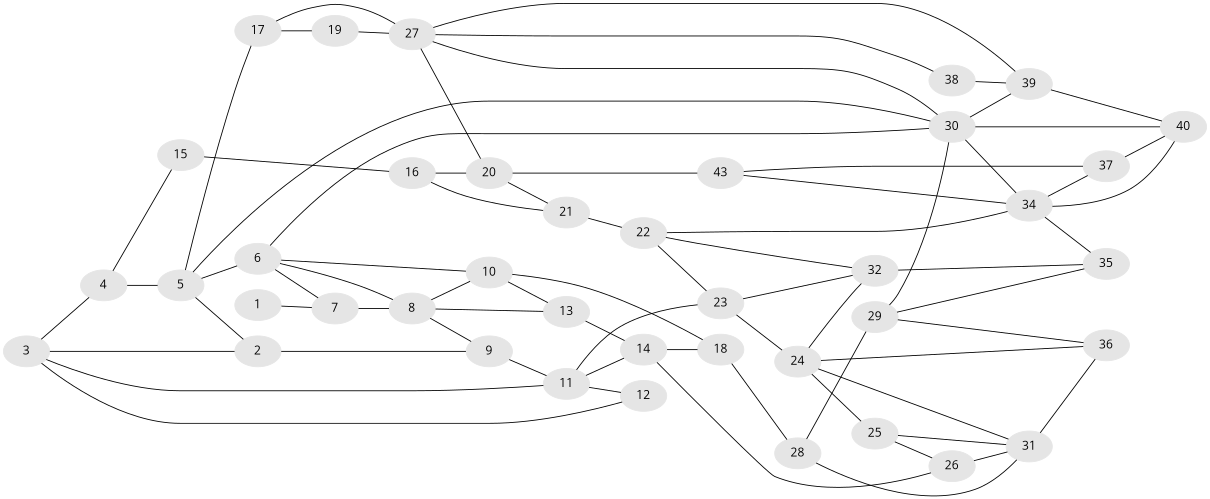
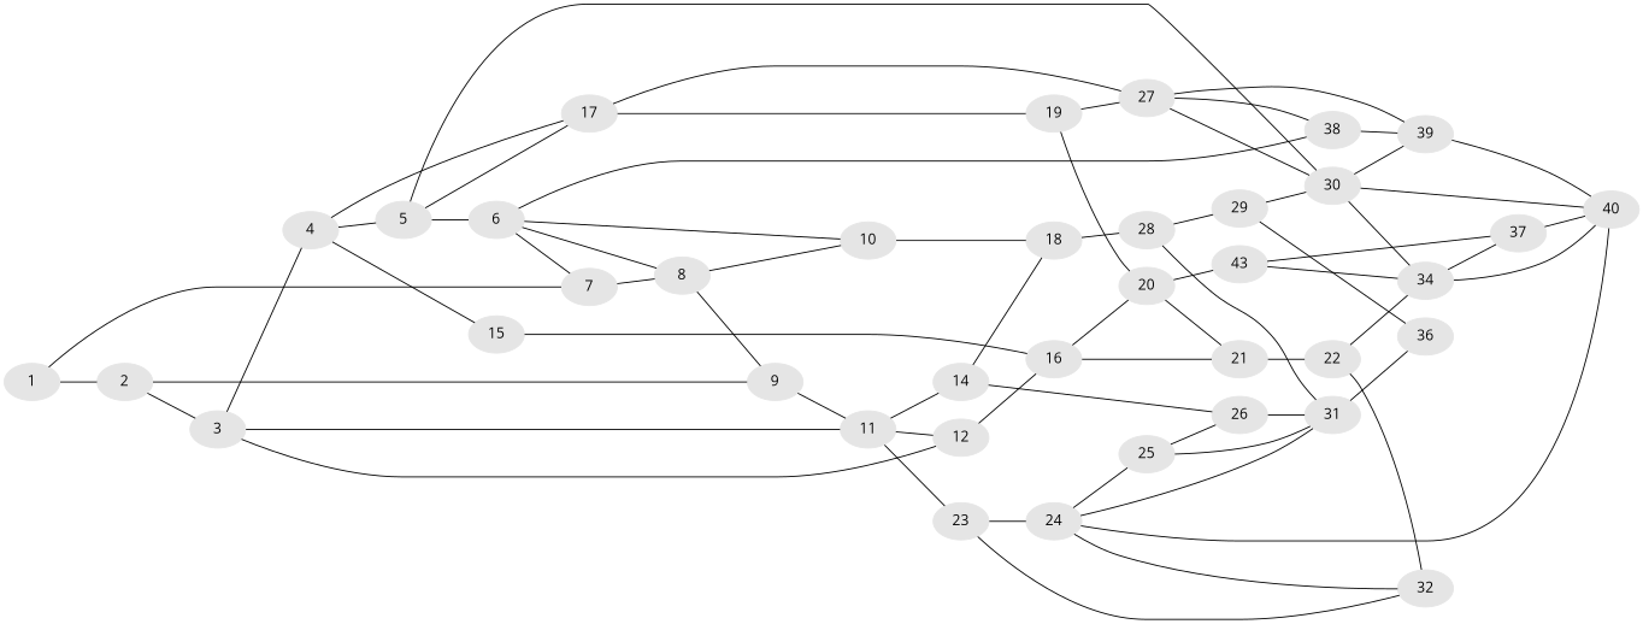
  graph {
    fontname="Open Sans"
    rankdir=LR
    node [color=gray90 fontname="Open Sans" style=filled]
    edge [fontname="Open Sans" weight=1.0]
    1
    2
    7
    3
    9
    8
    4
    11
    12
    5
    15
    17
    14
    23
    16
    6
    30
    19
    27
    10
    34
    39
    40
-   13
    18
    28
    26
    32
    24
    20
    21
    31
    n33 [label=43]
    22
    38
    29
    37
-   35
    25
    36
-   5 -- 2 [weight=2.0]
+   1 -- 2 [weight=2.0]
    1 -- 7
    2 -- 3 [weight=2.0]
    2 -- 9 [weight=2.0]
    7 -- 8
    3 -- 4 [weight=2.0]
    3 -- 11
    3 -- 12
    9 -- 11
    8 -- 9
    8 -- 10
-   8 -- 13
    4 -- 5 [weight=2.0]
    4 -- 15
+   4 -- 17
    11 -- 12 [weight=4.0]
    11 -- 14 [weight=2.0]
    11 -- 23
+   12 -- 16 [weight=2.0]
    5 -- 17
    5 -- 6
    5 -- 30
    15 -- 16
    17 -- 19
    17 -- 27
    14 -- 18
    14 -- 26 [weight=2.0]
    23 -- 32
    23 -- 24
    16 -- 20
    16 -- 21
    6 -- 7
    6 -- 8
-   6 -- 30
+   6 -- 38
    6 -- 10
    30 -- 34
    30 -- 39
    30 -- 40
    19 -- 27 [weight=2.0]
-   27 -- 20 [weight=2.0]
+   19 -- 20 [weight=2.0]
    27 -- 30
    27 -- 39
    27 -- 38
-   10 -- 13 [weight=2.0]
    10 -- 18 [weight=2.0]
    34 -- 40
    34 -- 37
-   34 -- 35
    39 -- 40 [weight=2.0]
-   13 -- 14
    18 -- 28
    28 -- 31 [weight=2.0]
    28 -- 29
    26 -- 31
-   32 -- 35 [weight=2.0]
    24 -- 32
    24 -- 31
    24 -- 25
-   24 -- 36
+   24 -- 40
    20 -- 21
    20 -- n33 [weight=2.0]
    21 -- 22
    31 -- 36
    n33 -- 34
    n33 -- 37
-   22 -- 23
    22 -- 34
    22 -- 32 [weight=2.0]
    38 -- 39 [weight=2.0]
    29 -- 30 [weight=3.0]
-   29 -- 35
    29 -- 36 [weight=2.0]
    37 -- 40
    25 -- 26
    25 -- 31
  }
